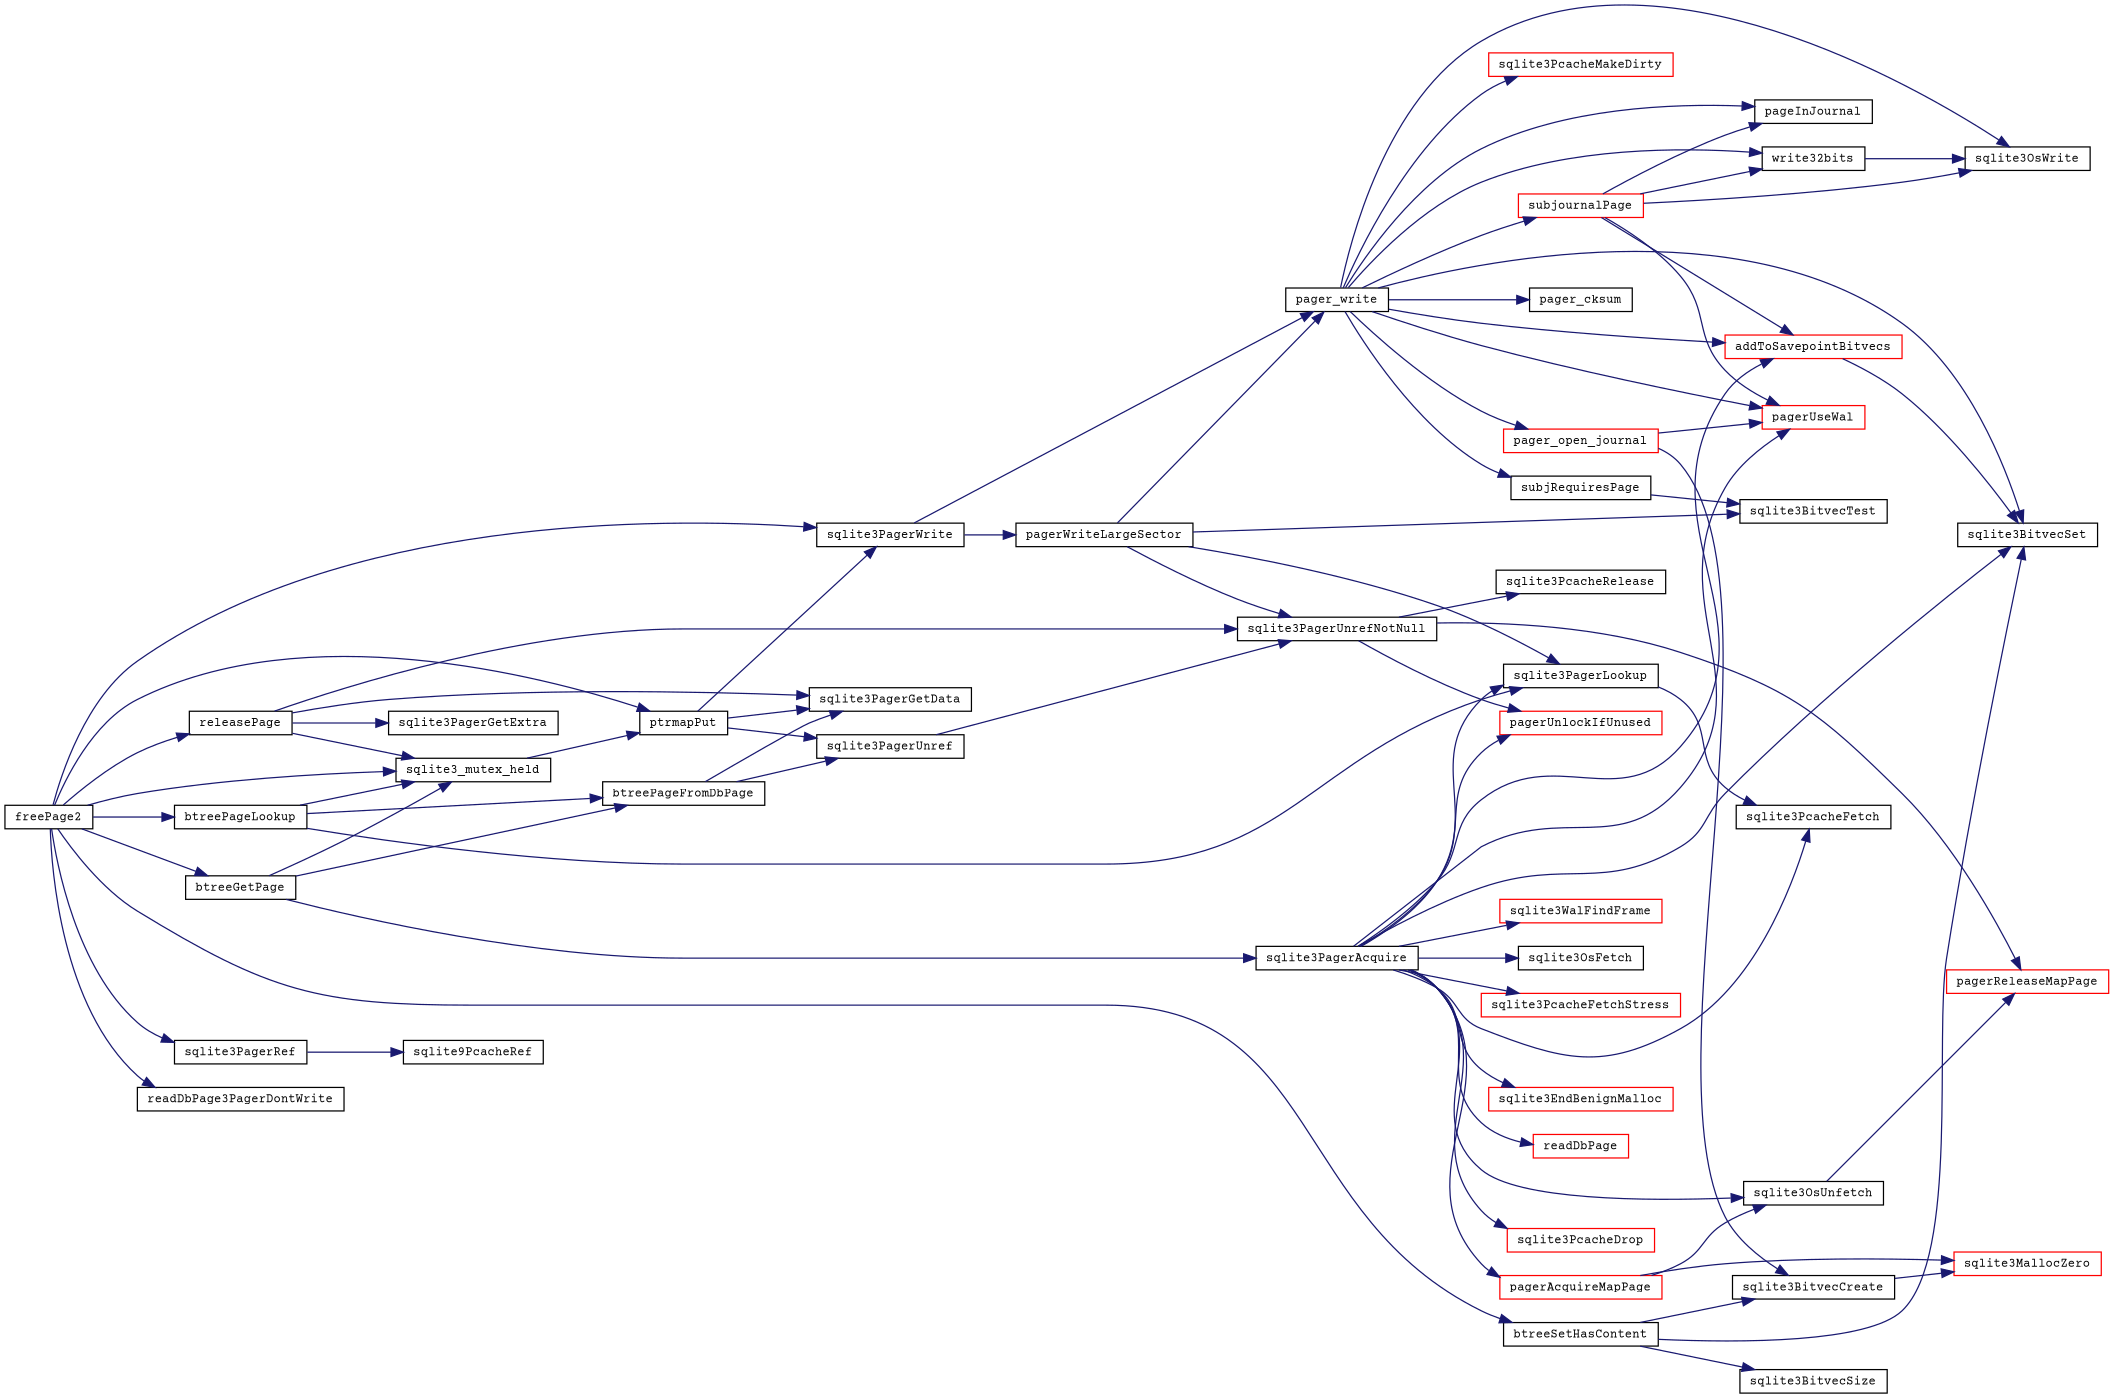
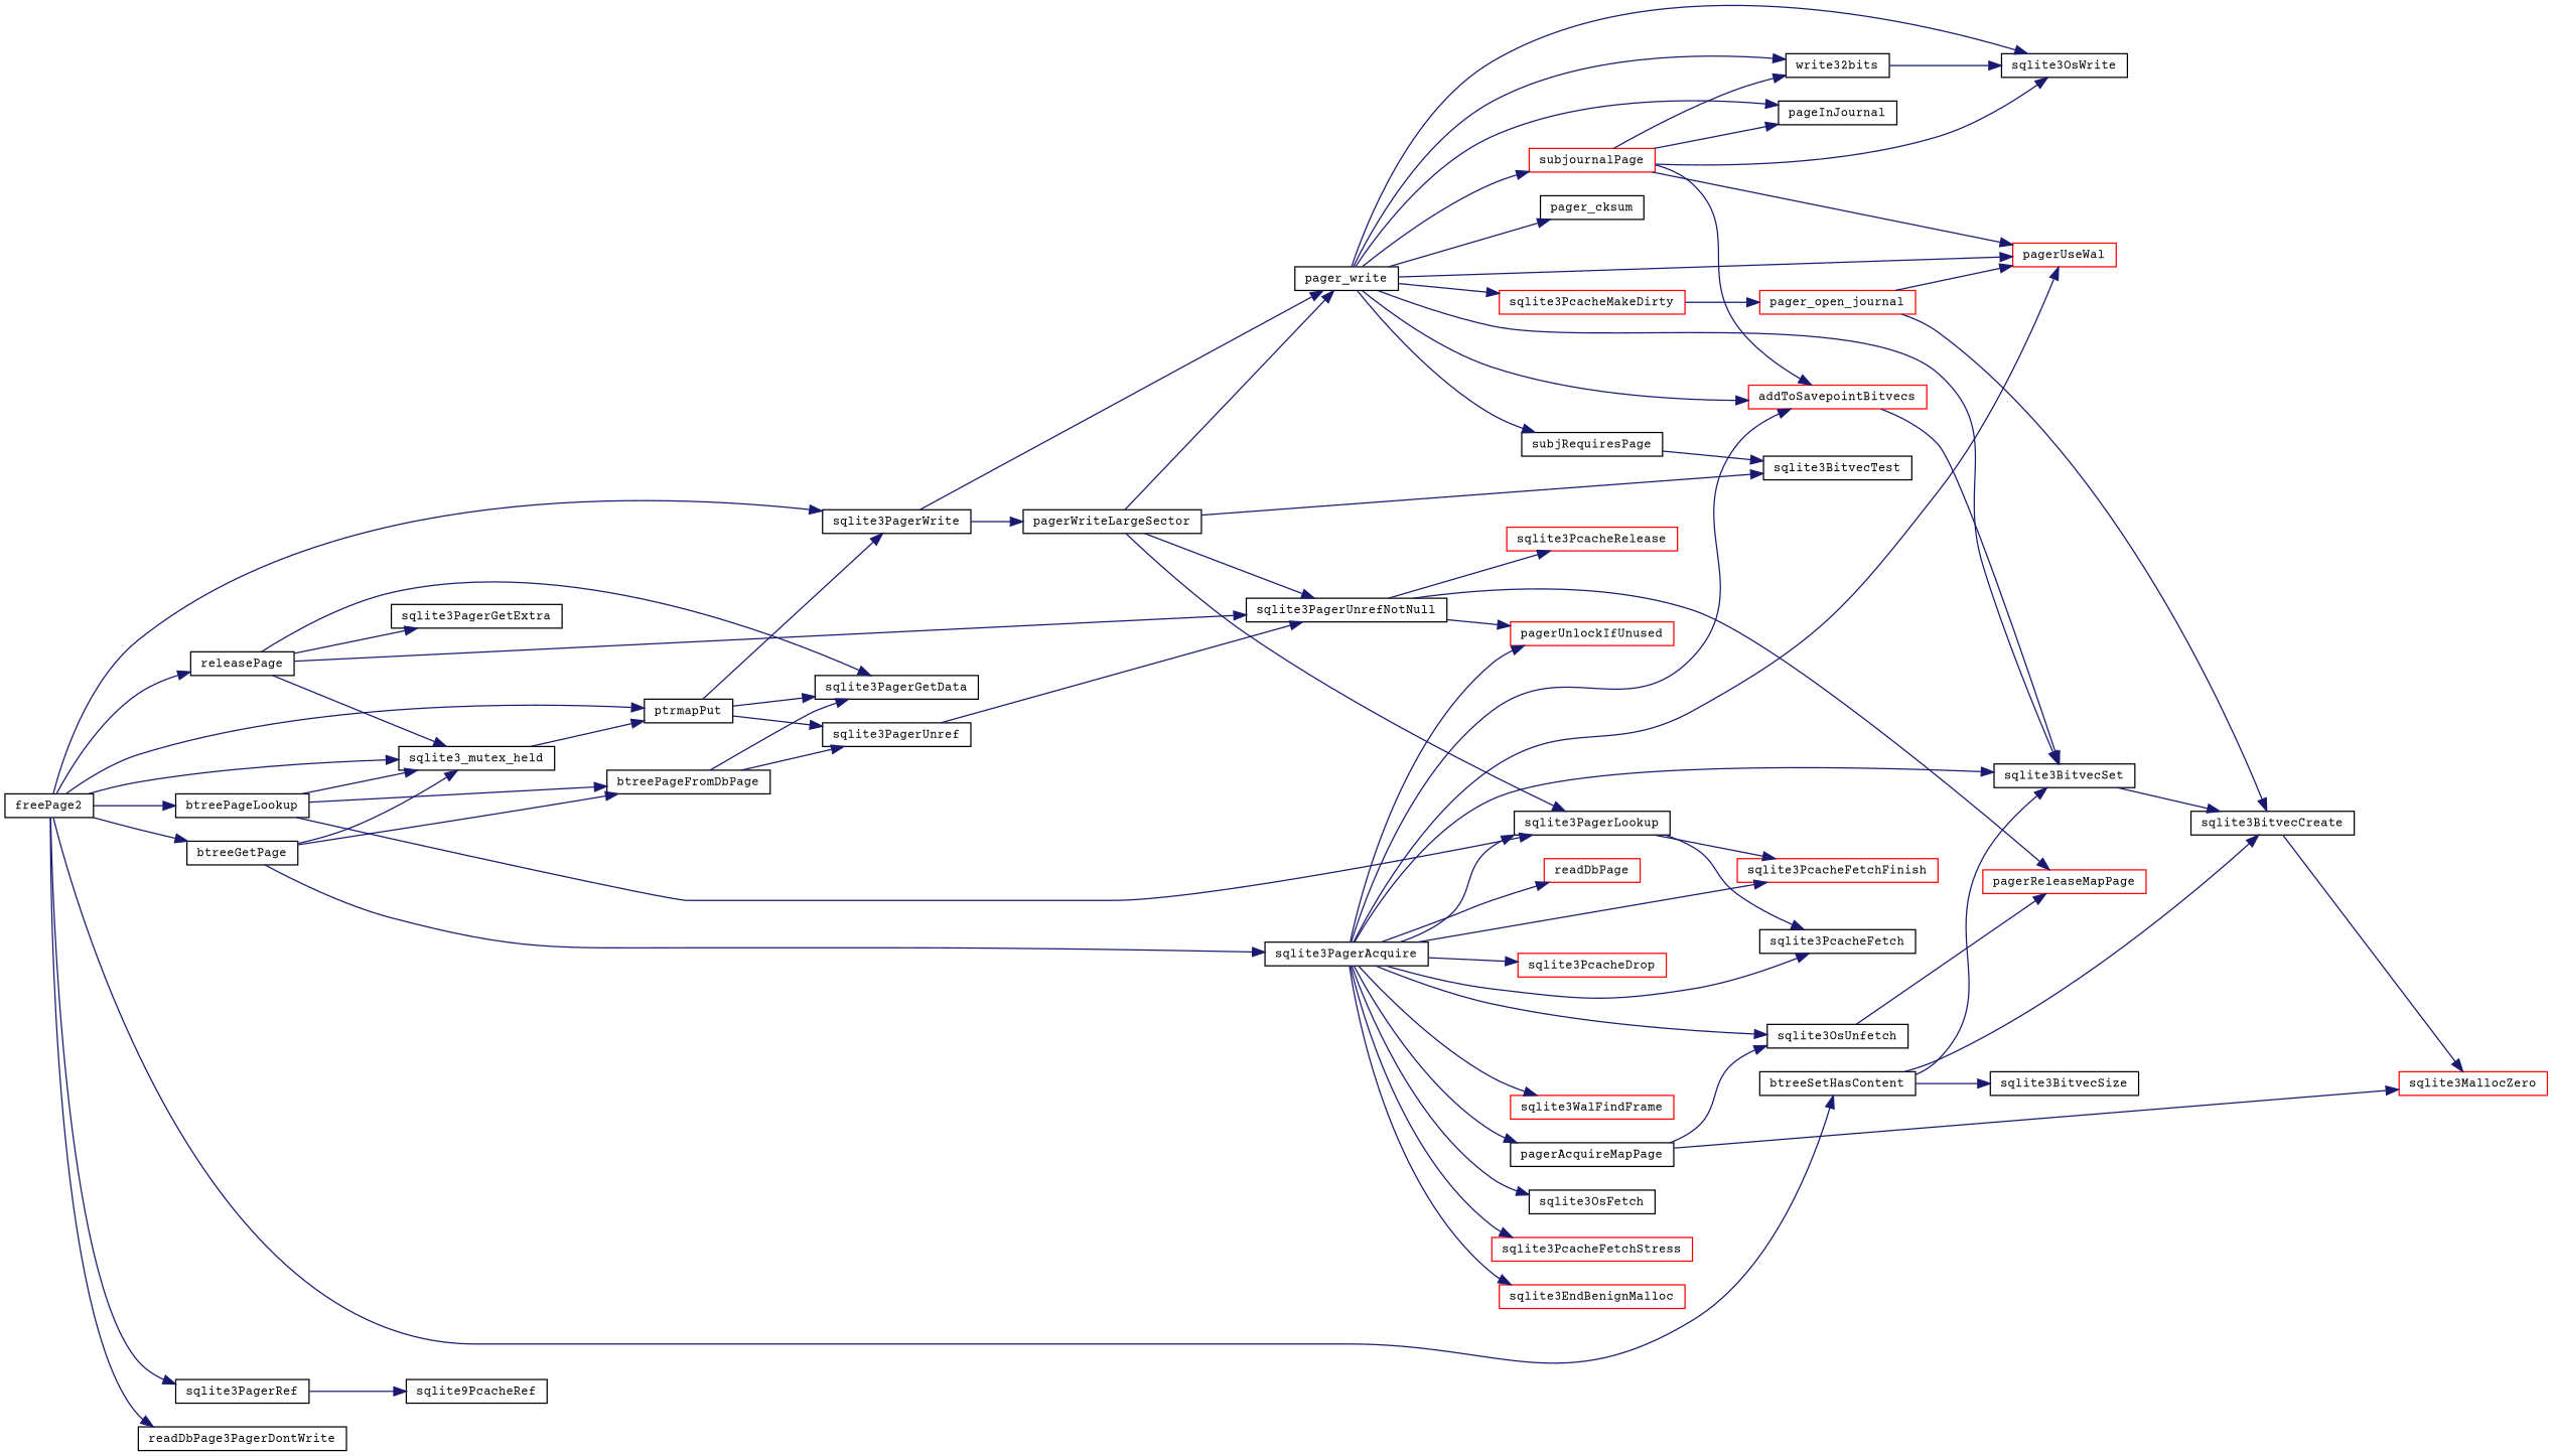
  digraph {
    fontname="Courier Prime"
    rankdir=LR
    node [color=black fillcolor=white fontname="Courier Prime" fontsize=10 shape=record style=filled]
    edge [color=midnightblue fontname="Courier Prime" fontsize=10 labelfontname=FreeSans labelfontsize=10 style=solid]
    n1 [height=0.2 label=freePage2 width=0.4]
    n2 [height=0.2 label=sqlite3_mutex_held width=0.4]
    n3 [height=0.2 label=sqlite3PagerRef width=0.4]
    n4 [height=0.2 label=btreePageLookup width=0.4]
    n5 [height=0.2 label=sqlite3PagerWrite width=0.4]
    n6 [height=0.2 label=btreeGetPage width=0.4]
    n7 [height=0.2 label=ptrmapPut width=0.4]
    n8 [height=0.2 label=readDbPage3PagerDontWrite width=0.4]
    n9 [height=0.2 label=btreeSetHasContent width=0.4]
    n10 [height=0.2 label=releasePage width=0.4]
    n11 [height=0.2 label=sqlite9PcacheRef width=0.4]
    n12 [height=0.2 label=sqlite3PagerLookup width=0.4]
    n13 [height=0.2 label=btreePageFromDbPage width=0.4]
    n14 [height=0.2 label=pagerWriteLargeSector width=0.4]
    n15 [height=0.2 label=pager_write width=0.4]
    n16 [height=0.2 label=sqlite3PagerAcquire width=0.4]
    n17 [height=0.2 label=sqlite3PagerGetData width=0.4]
    n18 [height=0.2 label=sqlite3PagerUnref width=0.4]
    n19 [height=0.2 label=sqlite3BitvecSet width=0.4]
    n20 [height=0.2 label=sqlite3BitvecCreate width=0.4]
    n21 [height=0.2 label=sqlite3BitvecSize width=0.4]
    n22 [height=0.2 label=sqlite3PagerGetExtra width=0.4]
    n23 [height=0.2 label=sqlite3PagerUnrefNotNull width=0.4]
    n24 [height=0.2 label=sqlite3PcacheFetch width=0.4]
+   n25 [color=red height=0.2 label=sqlite3PcacheFetchFinish width=0.4]
    n26 [height=0.2 label=sqlite3BitvecTest width=0.4]
    n27 [color=red height=0.2 label=pager_open_journal width=0.4]
    n28 [color=red height=0.2 label=pagerUseWal width=0.4]
    n29 [color=red height=0.2 label=sqlite3PcacheMakeDirty width=0.4]
    n30 [height=0.2 label=pageInJournal width=0.4]
    n31 [height=0.2 label=subjRequiresPage width=0.4]
    n32 [height=0.2 label=pager_cksum width=0.4]
    n33 [height=0.2 label=write32bits width=0.4]
    n34 [height=0.2 label=sqlite3OsWrite width=0.4]
    n35 [color=red height=0.2 label=addToSavepointBitvecs width=0.4]
    n36 [color=red height=0.2 label=subjournalPage width=0.4]
    n37 [color=red height=0.2 label=pagerReleaseMapPage width=0.4]
-   n38 [height=0.2 label=sqlite3PcacheRelease width=0.4]
+   n38 [color=red height=0.2 label=sqlite3PcacheRelease width=0.4]
    n39 [color=red height=0.2 label=pagerUnlockIfUnused width=0.4]
    n40 [color=red height=0.2 label=sqlite3MallocZero width=0.4]
    n41 [height=0.2 label=sqlite3OsUnfetch width=0.4]
    n42 [color=red height=0.2 label=sqlite3WalFindFrame width=0.4]
    n43 [height=0.2 label=sqlite3OsFetch width=0.4]
-   n44 [color=red height=0.2 label=pagerAcquireMapPage width=0.4]
+   n44 [height=0.2 label=pagerAcquireMapPage width=0.4]
    n45 [color=red height=0.2 label=sqlite3PcacheFetchStress width=0.4]
    n46 [color=red height=0.2 label=sqlite3EndBenignMalloc width=0.4]
    n47 [color=red height=0.2 label=readDbPage width=0.4]
    n48 [color=red height=0.2 label=sqlite3PcacheDrop width=0.4]
    n1 -> n2
    n1 -> n3
    n1 -> n4
    n1 -> n5
    n1 -> n6
    n1 -> n7
    n1 -> n8
    n1 -> n9
    n1 -> n10
    n2 -> n7
    n3 -> n11
    n4 -> n2
    n4 -> n12
    n4 -> n13
    n5 -> n14
    n5 -> n15
    n6 -> n2
    n6 -> n13
    n6 -> n16
    n7 -> n5
    n7 -> n17
    n7 -> n18
    n9 -> n19
    n9 -> n20
    n9 -> n21
    n10 -> n2
    n10 -> n17
    n10 -> n22
    n10 -> n23
    n12 -> n24
+   n12 -> n25
    n13 -> n17
    n13 -> n18
    n14 -> n12
    n14 -> n15
    n14 -> n23
    n14 -> n26
    n15 -> n19
-   n15 -> n27
+   n29 -> n27
    n15 -> n28
    n15 -> n29
    n15 -> n30
    n15 -> n31
    n15 -> n32
    n15 -> n33
    n15 -> n34
    n15 -> n35
    n15 -> n36
    n16 -> n12
    n16 -> n19
    n16 -> n24
+   n16 -> n25
    n16 -> n28
    n16 -> n35
    n16 -> n39
    n16 -> n41
    n16 -> n42
    n16 -> n43
    n16 -> n44
    n16 -> n45
    n16 -> n46
    n16 -> n47
    n16 -> n48
    n18 -> n23
+   n19 -> n20
    n20 -> n40
    n23 -> n37
    n23 -> n38
    n23 -> n39
    n27 -> n20
    n27 -> n28
    n31 -> n26
    n33 -> n34
    n35 -> n19
    n36 -> n28
    n36 -> n30
    n36 -> n33
    n36 -> n34
    n36 -> n35
    n41 -> n37
    n44 -> n40
    n44 -> n41
  }
